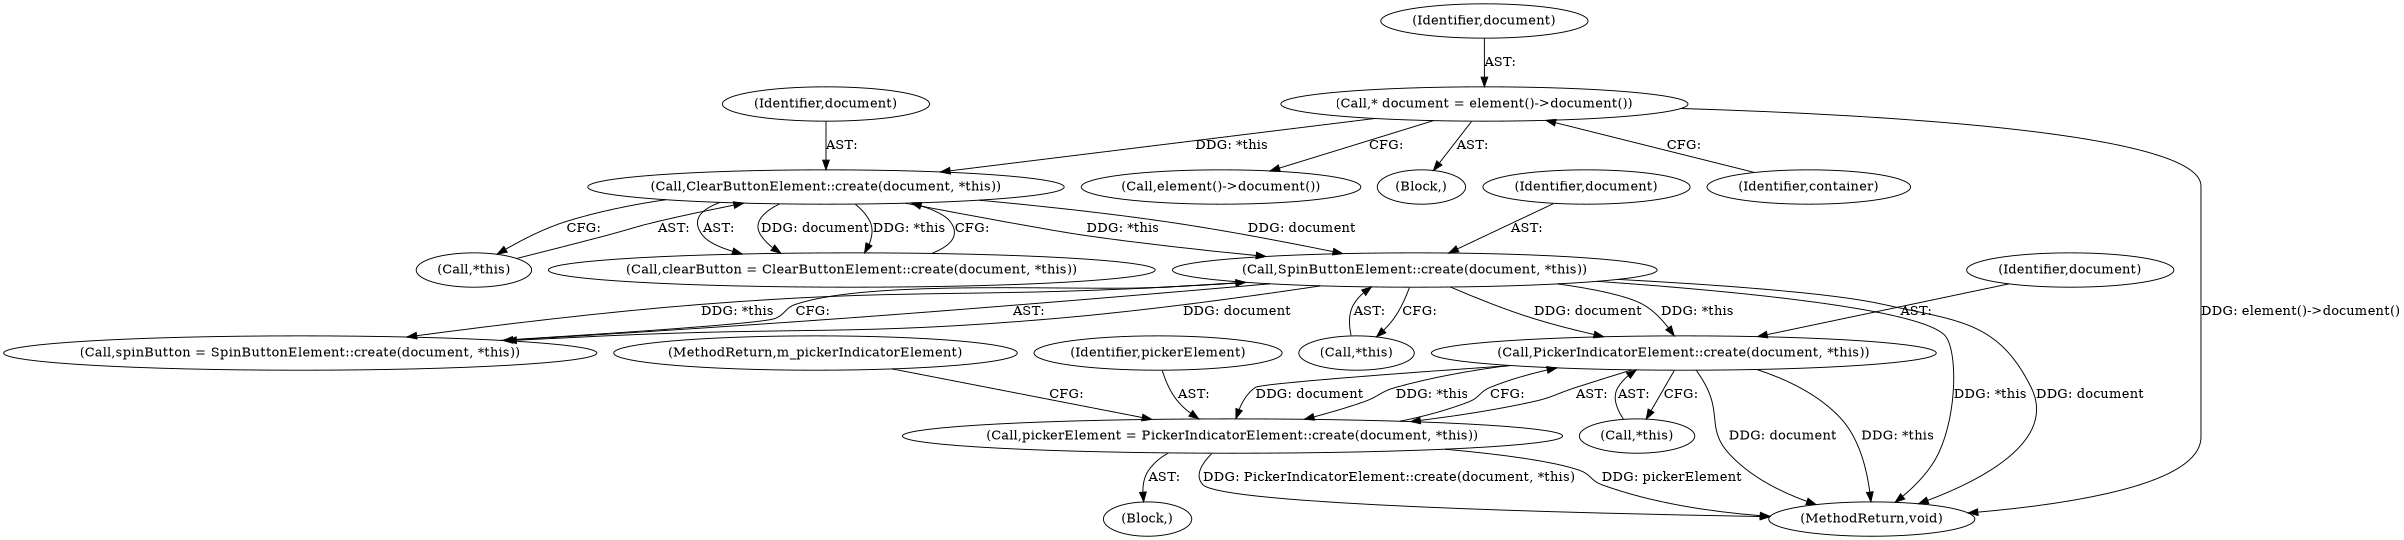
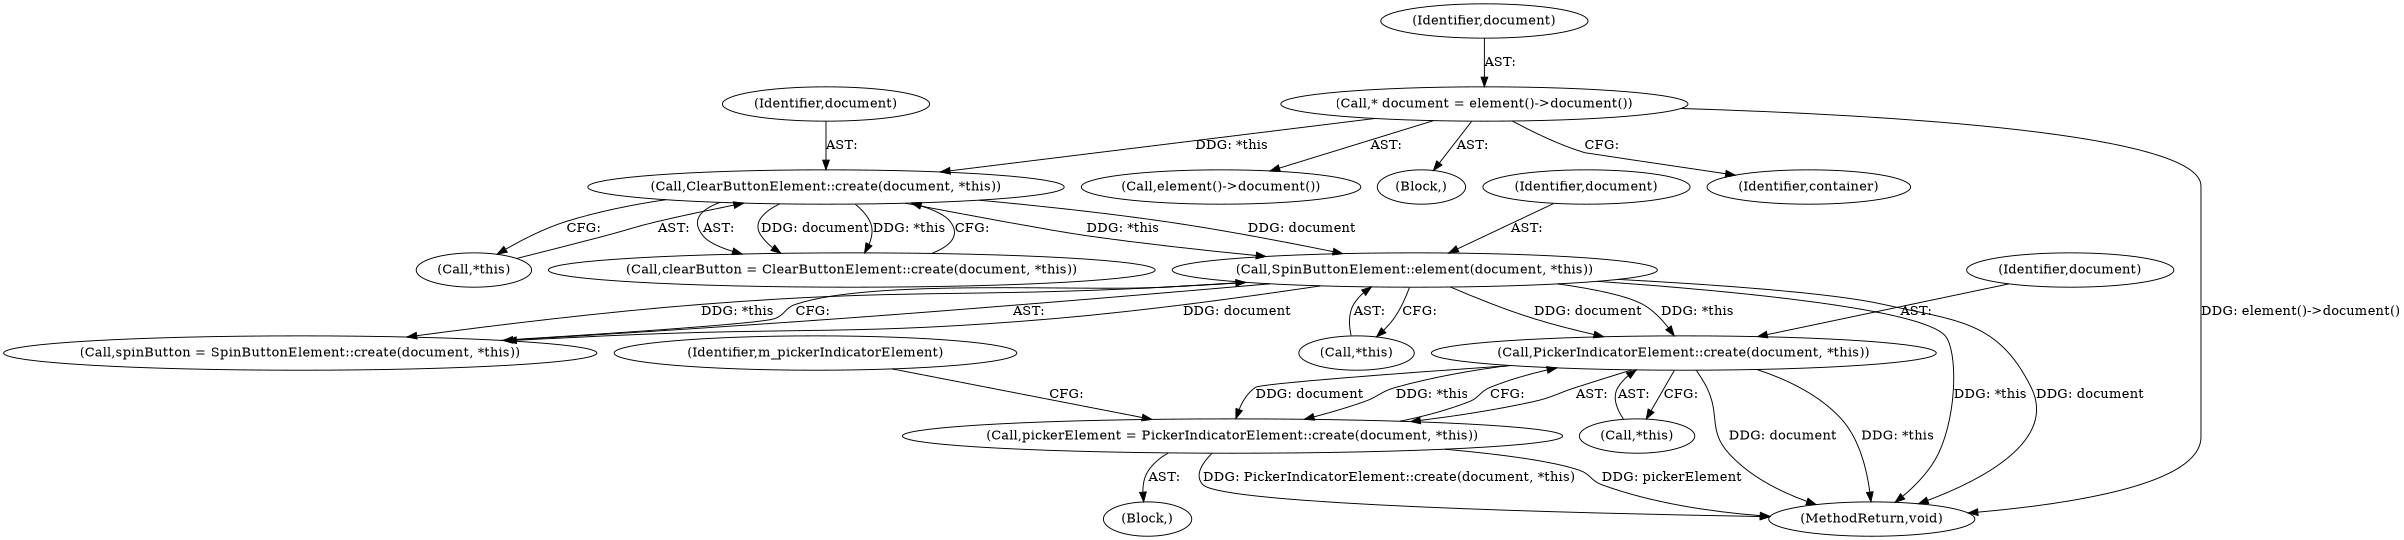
  digraph {
    n1 [label="(Call,PickerIndicatorElement::create(document, *this))"]
    n2 [label="(Call,pickerElement = PickerIndicatorElement::create(document, *this))"]
    n3 [label="(MethodReturn,void)"]
    n4 [label="(Call,*this)"]
    n5 [label="(Block,)"]
-   n6 [label="(Call,SpinButtonElement::create(document, *this))"]
+   n6 [label="(Call,SpinButtonElement::element(document, *this))"]
    n7 [label="(Call,*this)"]
    n8 [label="(Call,spinButton = SpinButtonElement::create(document, *this))"]
    n9 [label="(Call,ClearButtonElement::create(document, *this))"]
    n10 [label="(Call,clearButton = ClearButtonElement::create(document, *this))"]
    n11 [label="(Call,*this)"]
    n12 [label="(Call,* document = element()->document())"]
    n13 [label="(Call,element()->document())"]
    n14 [label="(Block,)"]
    n15 [label="(Identifier,document)"]
    n16 [label="(Identifier,document)"]
    n17 [label="(Identifier,document)"]
    n18 [label="(Identifier,document)"]
-   n19 [label="(MethodReturn,m_pickerIndicatorElement)"]
+   n19 [label="(Identifier,m_pickerIndicatorElement)"]
    n20 [label="(Identifier,container)"]
-   n21 [label="(Identifier,pickerElement)"]
    n1 -> n2 [label="AST: "]
    n1 -> n2 [label="DDG: document"]
    n1 -> n2 [label="DDG: *this"]
    n1 -> n3 [label="DDG: *this"]
    n1 -> n3 [label="DDG: document"]
    n1 -> n4 [label="CFG: "]
    n2 -> n1 [label="CFG: "]
    n2 -> n3 [label="DDG: pickerElement"]
    n2 -> n3 [label="DDG: PickerIndicatorElement::create(document, *this)"]
    n2 -> n5 [label="AST: "]
    n4 -> n1 [label="AST: "]
    n6 -> n1 [label="DDG: document"]
    n6 -> n1 [label="DDG: *this"]
    n6 -> n3 [label="DDG: *this"]
    n6 -> n3 [label="DDG: document"]
    n6 -> n7 [label="CFG: "]
    n6 -> n8 [label="AST: "]
    n6 -> n8 [label="DDG: document"]
    n6 -> n8 [label="DDG: *this"]
    n7 -> n6 [label="AST: "]
    n8 -> n6 [label="CFG: "]
    n9 -> n6 [label="DDG: document"]
    n9 -> n6 [label="DDG: *this"]
    n9 -> n10 [label="AST: "]
    n9 -> n10 [label="DDG: document"]
    n9 -> n10 [label="DDG: *this"]
    n9 -> n11 [label="CFG: "]
    n10 -> n9 [label="CFG: "]
    n11 -> n9 [label="AST: "]
    n12 -> n3 [label="DDG: element()->document()"]
    n12 -> n9 [label="DDG: *this"]
-   n12 -> n13 [label="CFG: "]
+   n12 -> n13 [label="AST: "]
    n12 -> n14 [label="AST: "]
    n15 -> n6 [label="AST: "]
    n16 -> n1 [label="AST: "]
    n17 -> n9 [label="AST: "]
    n18 -> n12 [label="AST: "]
    n19 -> n2 [label="CFG: "]
-   n20 -> n12 [label="CFG: "]
-   n21 -> n2 [label="AST: "]
+   n12 -> n20 [label="CFG: "]
  }
